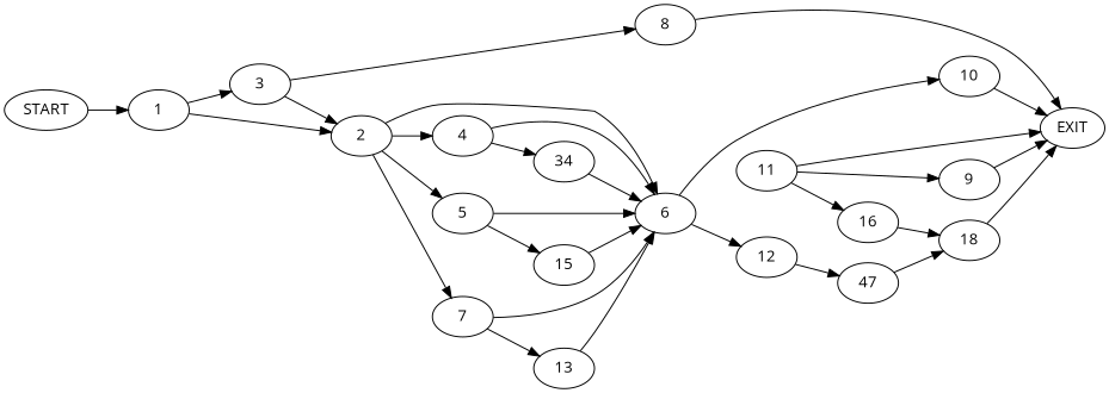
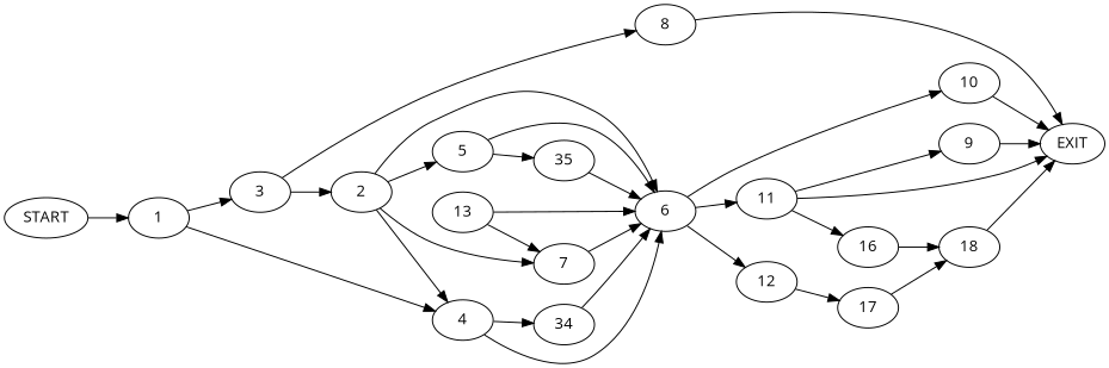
  digraph {
    fontname="Open Sans"
    rankdir=LR
    node [fontname="Open Sans"]
    edge [fontname="Open Sans"]
    n1 [label=START]
    1
    2
    3
    n5 [label=EXIT]
    4
    5
    6
    7
    8
    n11 [label=34]
-   15
+   15 [label=35]
    10
    11
    12
    13
    9
    16
-   17 [label=47]
+   17
    18
    n1 -> 1
-   1 -> 2
+   1 -> 4
    1 -> 3
    2 -> 4
    2 -> 5
    2 -> 6
    2 -> 7
    3 -> 2
    3 -> 8
    4 -> 6
    4 -> n11
    5 -> 6
    5 -> 15
    6 -> 10
+   6 -> 11
    6 -> 12
    7 -> 6
-   7 -> 13
+   13 -> 7
    8 -> n5
    n11 -> 6
    15 -> 6
    10 -> n5
    11 -> n5
    11 -> 9
    11 -> 16
    12 -> 17
    13 -> 6
    9 -> n5
    16 -> 18
    17 -> 18
    18 -> n5
  }
